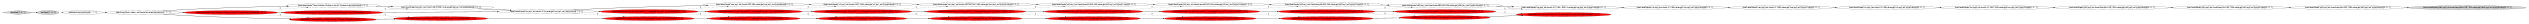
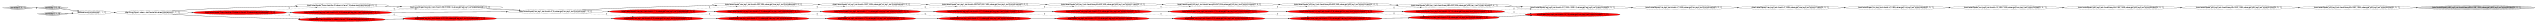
  digraph {
    fontname="Open Sans"
    rankdir=LR
    node [fillcolor=red fontname="Open Sans" shape=ellipse style=filled]
    edge [fontname="Open Sans" style=bold]
    n1 [label="assertEquals(\"cnt_key2_test should =4\",4L,values.get(\"cnt_key2_test\"))@@@14@@@['0', '1', '0']"]
    n2 [label="assertEquals(\"sum_key2_test should =14\",14L,values.get(\"sum_key2_test\"))@@@15@@@['0', '1', '0']"]
    n3 [fillcolor=white label="Assert.assertEquals(\"sum_key1_test should =999*500\",999 * 500L,values.get(\"sum_key1_test\"))@@@10@@@['0', '0', '1']"]
    n4 [fillcolor=white label="Assert.assertEquals(\"p50_key1_test should have p50=500\",500L,values.get(\"p50_key1_test\"))@@@11@@@['0', '0', '1']"]
    n5 [fillcolor=white label="Assert.assertEquals(\"p95_key1_test should have p95=950\",950L,values.get(\"p95_key1_test\"))@@@12@@@['0', '0', '1']"]
    n6 [fillcolor=white label="Assert.assertEquals(\"p99_key1_test should have p99=990\",990L,values.get(\"p99_key1_test\"))@@@13@@@['0', '0', '1']"]
    n7 [fillcolor=white label="Assert.assertEquals(\"p999_key1_test should have p999=999\",999L,values.get(\"p999_key1_test\"))@@@14@@@['0', '0', '1']"]
    n8 [fillcolor=white label="Assert.assertEquals(\"avg_key2_test should =3.5\",1000 + 999D / 2,values.get(\"avg_key2_test\"))@@@15@@@['0', '0', '1']"]
    n9 [fillcolor=white label="Assert.assertEquals(\"max_key2_test should =5\",1999L,values.get(\"max_key2_test\"))@@@17@@@['0', '0', '1']"]
    n10 [fillcolor=white label="Assert.assertEquals(\"cnt_key2_test should =4\",1000L,values.get(\"cnt_key2_test\"))@@@18@@@['0', '0', '1']"]
    n11 [fillcolor=white label="Assert.assertEquals(\"sum_key2_test should =14\",2999 * 500L,values.get(\"sum_key2_test\"))@@@19@@@['0', '0', '1']"]
    n12 [label="assertEquals(\"There should be 10 values in the set\",10,values.size())@@@5@@@['0', '1', '0']"]
    n13 [label="assertEquals(\"avg_key1_test should =0.5\",0.5D,values.get(\"avg_key1_test\"))@@@6@@@['0', '1', '0']"]
    n14 [label="assertEquals(\"min_key1_test should =0\",0L,values.get(\"min_key1_test\"))@@@7@@@['0', '1', '0']"]
    n15 [fillcolor=white label="Assert.assertEquals(\"p50_key2_test should have p50=1500\",1500L,values.get(\"p50_key2_test\"))@@@20@@@['0', '0', '1']"]
    n16 [fillcolor=white label="Assert.assertEquals(\"cnt_key1_test should =1000\",1000L,values.get(\"cnt_key1_test\"))@@@9@@@['0', '0', '1']"]
    n17 [fillcolor=white label="Assert.assertEquals(\"There should be 18 values in the set\",18,values.size())@@@5@@@['0', '0', '1']"]
    n18 [fillcolor=white label="Assert.assertEquals(\"avg_key1_test should =499.5\",999D / 2,values.get(\"avg_key1_test\"))@@@6@@@['0', '0', '1']"]
    n19 [fillcolor=white label="Assert.assertEquals(\"min_key1_test should =0\",0L,values.get(\"min_key1_test\"))@@@7@@@['1', '0', '1']"]
    n20 [label="assertEquals(\"max_key2_test should =5\",5L,values.get(\"max_key2_test\"))@@@13@@@['0', '1', '0']"]
    n21 [fillcolor=white label="Map<String,Object> values = testCounterSet.values()@@@4@@@['1', '1', '1']"]
    n22 [label="Assert.assertEquals(\"There should be 10 values in the set\",10,values.size())@@@5@@@['1', '0', '0']"]
    n23 [label="Assert.assertEquals(\"avg_key1_test should =0.5\",0.5D,values.get(\"avg_key1_test\"))@@@6@@@['1', '0', '0']"]
    n24 [fillcolor=white label="Assert.assertEquals(\"p95_key2_test should have p95=1950\",1950L,values.get(\"p95_key2_test\"))@@@21@@@['0', '0', '1']"]
    n25 [label="Assert.assertEquals(\"max_key1_test should =1\",1L,values.get(\"max_key1_test\"))@@@8@@@['1', '0', '0']"]
    n26 [fillcolor=white label="Assert.assertEquals(\"max_key1_test should =999\",999L,values.get(\"max_key1_test\"))@@@8@@@['0', '0', '1']"]
-   n27 [fillcolor=lightgray label="testValues['1', '0', '0']"]
+   n27 [fillcolor=lightgray label="testValues['1', '0', '0']" shape=diamond]
    n28 [fillcolor=white label="addDataPoints()@@@3@@@['1', '1', '1']"]
    n29 [label="Assert.assertEquals(\"cnt_key1_test should =2\",2L,values.get(\"cnt_key1_test\"))@@@9@@@['1', '0', '0']"]
    n30 [label="assertEquals(\"max_key1_test should =1\",1L,values.get(\"max_key1_test\"))@@@8@@@['0', '1', '0']"]
    n31 [label="Assert.assertEquals(\"sum_key1_test should =1\",1L,values.get(\"sum_key1_test\"))@@@10@@@['1', '0', '0']"]
    n32 [label="assertEquals(\"cnt_key1_test should =2\",2L,values.get(\"cnt_key1_test\"))@@@9@@@['0', '1', '0']"]
    n33 [fillcolor=white label="Assert.assertEquals(\"p99_key2_test should have p99=1990\",1990L,values.get(\"p99_key2_test\"))@@@22@@@['0', '0', '1']"]
    n34 [fillcolor=lightgray label="Assert.assertEquals(\"p999_key2_test should have p999=1999\",1999L,values.get(\"p999_key2_test\"))@@@23@@@['0', '0', '1']"]
+   n35 [fillcolor=lightgray label="testValues['0', '1', '0']" shape=diamond]
    n36 [fillcolor=white label="Assert.assertEquals(\"min_key2_test should =2\",1000L,values.get(\"min_key2_test\"))@@@16@@@['0', '0', '1']"]
    n37 [label="Assert.assertEquals(\"min_key2_test should =2\",2L,values.get(\"min_key2_test\"))@@@12@@@['1', '0', '0']"]
    n38 [label="Assert.assertEquals(\"max_key2_test should =5\",5L,values.get(\"max_key2_test\"))@@@13@@@['1', '0', '0']"]
    n39 [label="assertEquals(\"min_key2_test should =2\",2L,values.get(\"min_key2_test\"))@@@12@@@['0', '1', '0']"]
    n40 [label="Assert.assertEquals(\"cnt_key2_test should =4\",4L,values.get(\"cnt_key2_test\"))@@@14@@@['1', '0', '0']"]
    n41 [label="Assert.assertEquals(\"sum_key2_test should =14\",14L,values.get(\"sum_key2_test\"))@@@15@@@['1', '0', '0']"]
    n42 [label="assertEquals(\"sum_key1_test should =1\",1L,values.get(\"sum_key1_test\"))@@@10@@@['0', '1', '0']"]
    n43 [label="Assert.assertEquals(\"avg_key2_test should =3.5\",3.5,values.get(\"avg_key2_test\"))@@@11@@@['1', '0', '0']"]
    n44 [label="assertEquals(\"avg_key2_test should =3.5\",3.5,values.get(\"avg_key2_test\"))@@@11@@@['0', '1', '0']"]
    n45 [fillcolor=lightgray label="testValues['0', '0', '1']" shape=diamond]
    n1 -> n2
    n3 -> n4
    n4 -> n5
    n5 -> n6
    n6 -> n7
    n7 -> n8
    n8 -> n36
    n9 -> n10
    n10 -> n11
    n11 -> n15
    n12 -> n13
    n13 -> n14
    n14 -> n30
    n15 -> n24
    n16 -> n3
    n17 -> n18
    n18 -> n19
    n19 -> n14 [label=0 style=dashed]
    n19 -> n25
    n19 -> n26
    n20 -> n1
    n21 -> n12
    n21 -> n17
    n21 -> n22
    n22 -> n12 [label=0 style=dashed]
    n22 -> n17 [label=0 style=dashed]
    n22 -> n23
    n23 -> n13 [label=0 style=dashed]
    n23 -> n18 [label=0 style=dashed]
    n23 -> n19
    n24 -> n33
    n25 -> n26 [label=0 style=dashed]
    n25 -> n29
    n25 -> n30 [label=0 style=dashed]
    n26 -> n16
-   n27 -> n28 [style=dashed]
+   n27 -> n28
    n28 -> n21
    n29 -> n16 [label=0 style=dashed]
    n29 -> n31
    n29 -> n32 [label=0 style=dashed]
    n30 -> n32
    n31 -> n3 [label=0 style=dashed]
    n31 -> n42 [label=0 style=dashed]
    n31 -> n43
    n32 -> n42
    n33 -> n34
+   n35 -> n28
    n36 -> n9
    n37 -> n5 [label=0 style=dashed]
    n37 -> n38
    n37 -> n39 [label=0 style=dashed]
    n38 -> n6 [label=0 style=dashed]
    n38 -> n20 [label=0 style=dashed]
    n38 -> n40
    n39 -> n20
    n40 -> n1 [label=0 style=dashed]
    n40 -> n7 [label=0 style=dashed]
    n40 -> n41
    n41 -> n2 [label=0 style=dashed]
    n41 -> n8 [label=0 style=dashed]
    n42 -> n44
    n43 -> n4 [label=0 style=dashed]
    n43 -> n37
    n43 -> n44 [label=0 style=dashed]
    n44 -> n39
    n45 -> n27
  }
